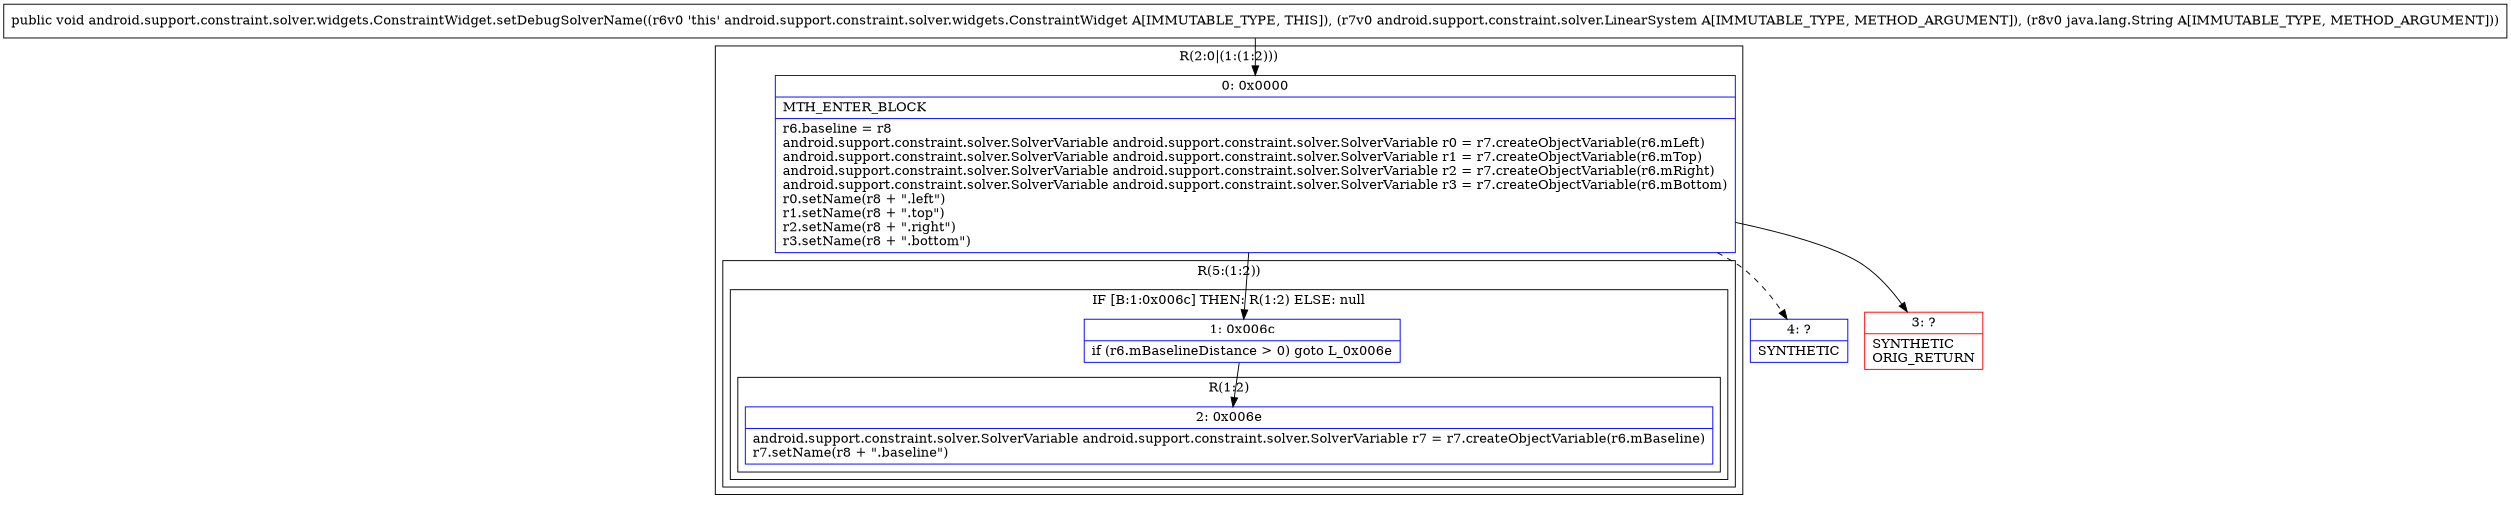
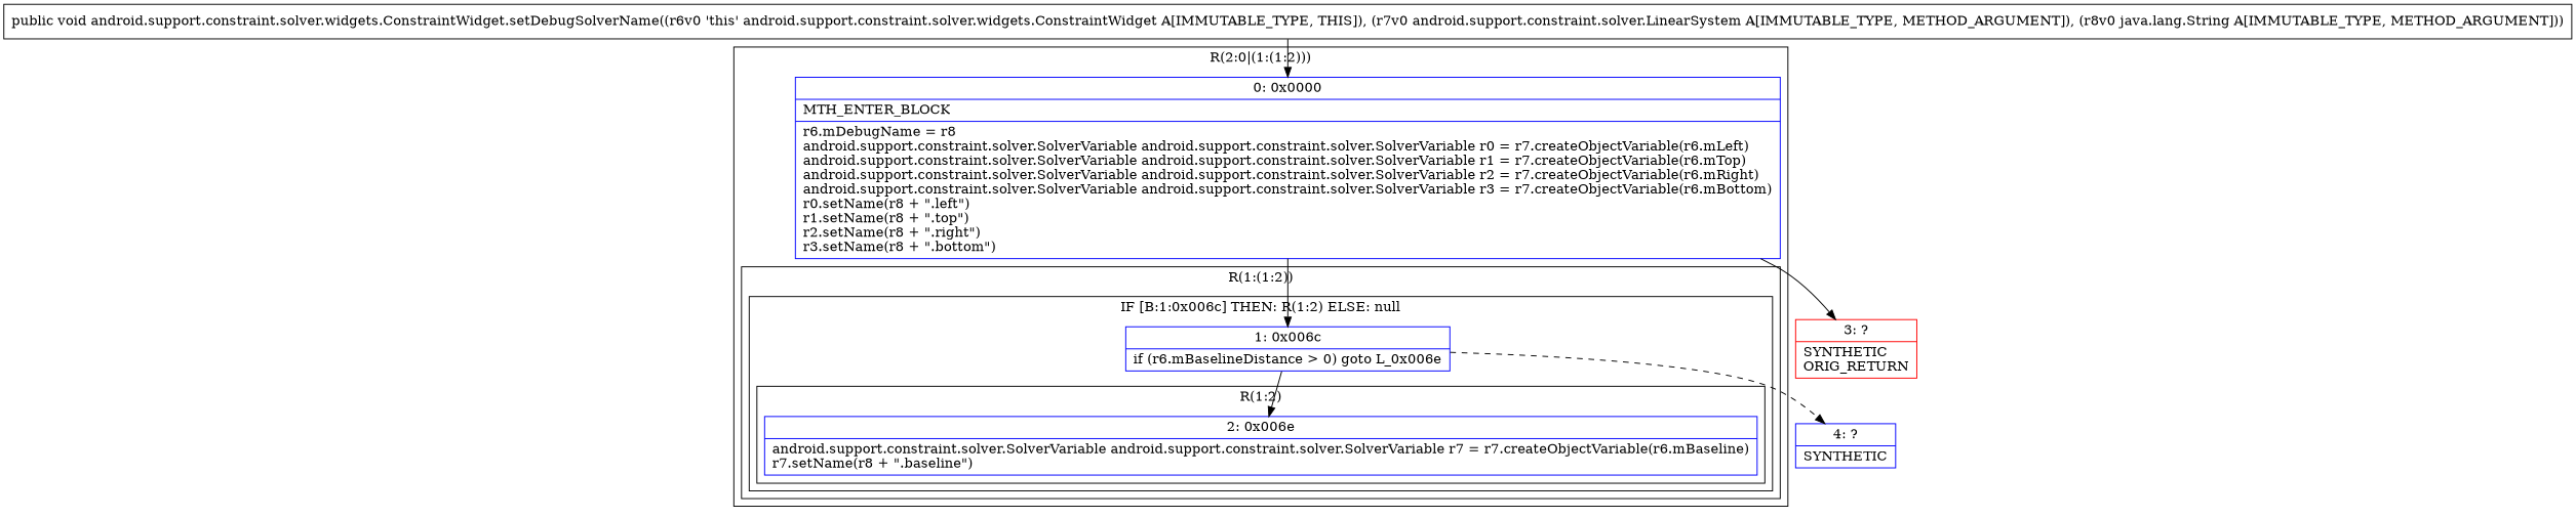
  digraph {
    node [color=blue shape=record]
    n1 [label="{2\:\ 0x006e|android.support.constraint.solver.SolverVariable android.support.constraint.solver.SolverVariable r7 = r7.createObjectVariable(r6.mBaseline)\lr7.setName(r8 + \".baseline\")\l}"]
    n2 [label="{1\:\ 0x006c|if (r6.mBaselineDistance \> 0) goto L_0x006e\l}"]
-   n3 [label="{0\:\ 0x0000|MTH_ENTER_BLOCK\l|r6.baseline = r8\landroid.support.constraint.solver.SolverVariable android.support.constraint.solver.SolverVariable r0 = r7.createObjectVariable(r6.mLeft)\landroid.support.constraint.solver.SolverVariable android.support.constraint.solver.SolverVariable r1 = r7.createObjectVariable(r6.mTop)\landroid.support.constraint.solver.SolverVariable android.support.constraint.solver.SolverVariable r2 = r7.createObjectVariable(r6.mRight)\landroid.support.constraint.solver.SolverVariable android.support.constraint.solver.SolverVariable r3 = r7.createObjectVariable(r6.mBottom)\lr0.setName(r8 + \".left\")\lr1.setName(r8 + \".top\")\lr2.setName(r8 + \".right\")\lr3.setName(r8 + \".bottom\")\l}"]
+   n3 [label="{0\:\ 0x0000|MTH_ENTER_BLOCK\l|r6.mDebugName = r8\landroid.support.constraint.solver.SolverVariable android.support.constraint.solver.SolverVariable r0 = r7.createObjectVariable(r6.mLeft)\landroid.support.constraint.solver.SolverVariable android.support.constraint.solver.SolverVariable r1 = r7.createObjectVariable(r6.mTop)\landroid.support.constraint.solver.SolverVariable android.support.constraint.solver.SolverVariable r2 = r7.createObjectVariable(r6.mRight)\landroid.support.constraint.solver.SolverVariable android.support.constraint.solver.SolverVariable r3 = r7.createObjectVariable(r6.mBottom)\lr0.setName(r8 + \".left\")\lr1.setName(r8 + \".top\")\lr2.setName(r8 + \".right\")\lr3.setName(r8 + \".bottom\")\l}"]
    n4 [label="{4\:\ ?|SYNTHETIC\l}"]
    n5 [color=red label="{3\:\ ?|SYNTHETIC\lORIG_RETURN\l}"]
    n6 [label="{public void android.support.constraint.solver.widgets.ConstraintWidget.setDebugSolverName((r6v0 'this' android.support.constraint.solver.widgets.ConstraintWidget A[IMMUTABLE_TYPE, THIS]), (r7v0 android.support.constraint.solver.LinearSystem A[IMMUTABLE_TYPE, METHOD_ARGUMENT]), (r8v0 java.lang.String A[IMMUTABLE_TYPE, METHOD_ARGUMENT])) }" color=""]
    subgraph cluster_1 {
      label="R(2:0|(1:(1:2)))"
      n3
      subgraph cluster_2 {
-       label="R(5:(1:2))"
+       label="R(1:(1:2))"
        subgraph cluster_3 {
          label="IF [B:1:0x006c] THEN: R(1:2) ELSE: null"
          n2
          subgraph cluster_4 {
            label="R(1:2)"
            n1
          }
        }
      }
    }
    n2 -> n1
-   n3 -> n4 [style=dashed]
+   n2 -> n4 [style=dashed]
    n3 -> n2
    n3 -> n5
    n6 -> n3
  }
